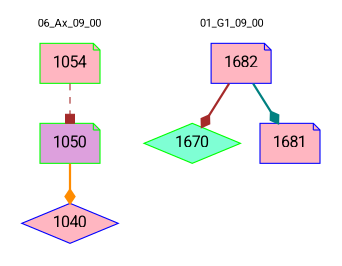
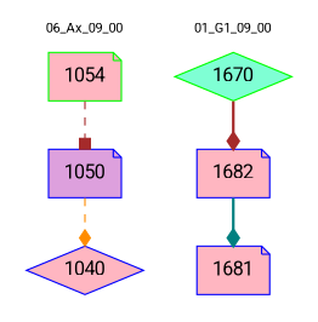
  digraph {
    fontname=Roboto
    node [color=blue fillcolor=lightpink fontname=Roboto shape=note style=filled]
    edge [arrowhead=diamond color=brown fontname=Roboto style=dashed]
-   n1 [color=green fillcolor=plum label=1050]
+   n1 [fillcolor=plum label=1050]
    n2 [label=1040 shape=diamond]
    n3 [color=green label=1054]
    n4 [label=1682]
    n5 [color=green fillcolor=aquamarine label=1670 shape=diamond]
    n6 [label=1681]
    subgraph cluster_1 {
      color=white
      fontsize=10
      label="06_Ax_09_00"
      n1
      n2
      n3
    }
    subgraph cluster_2 {
      color=white
      fontsize=10
      label="01_G1_09_00"
      n4
      n5
      n6
    }
-   n1 -> n2 [color=darkorange style=bold]
+   n1 -> n2 [color=darkorange]
    n3 -> n1 [arrowhead=box]
-   n4 -> n5 [style=bold]
+   n5 -> n4 [style=bold]
    n4 -> n6 [color=teal style=bold]
  }
